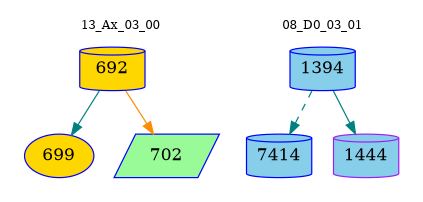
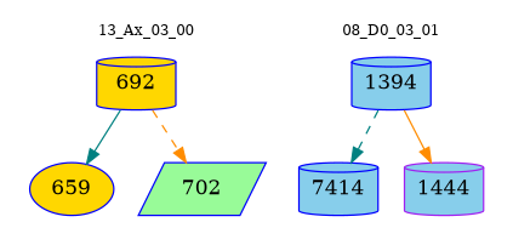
  digraph {
    node [color=blue fillcolor=skyblue shape=cylinder style=filled]
    edge [color=teal style=solid]
    n1 [fillcolor=gold label=692]
-   n2 [fillcolor=gold label=699 shape=ellipse]
+   n2 [fillcolor=gold label=659 shape=ellipse]
    n3 [fillcolor=palegreen label=702 shape=parallelogram]
    n4 [label=1394]
    n5 [label=7414]
    n6 [color=purple label=1444]
    subgraph cluster_1 {
      color=white
      fontsize=10
      label="13_Ax_03_00"
      n1
      n2
      n3
    }
    subgraph cluster_2 {
      color=white
      fontsize=10
      label="08_D0_03_01"
      n4
      n5
      n6
    }
    n1 -> n2
-   n1 -> n3 [color=darkorange]
+   n1 -> n3 [color=darkorange style=dashed]
    n4 -> n5 [style=dashed]
-   n4 -> n6
+   n4 -> n6 [color=darkorange]
  }
